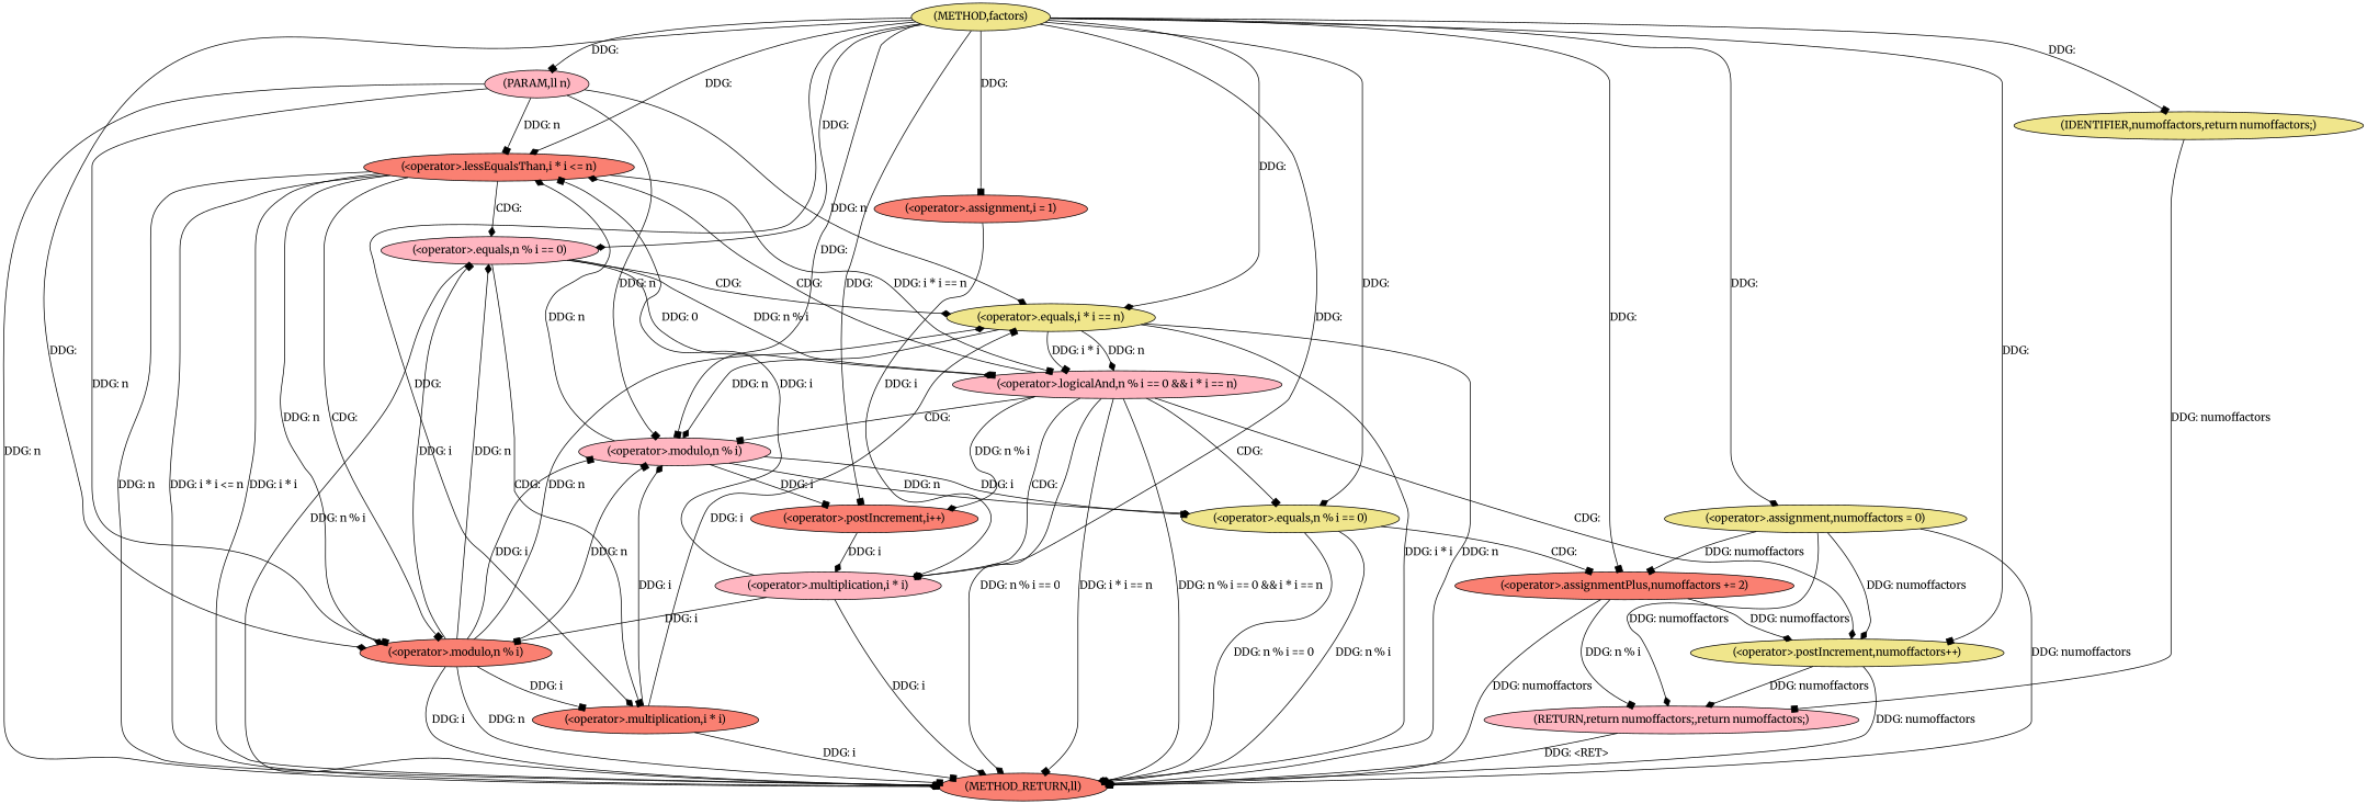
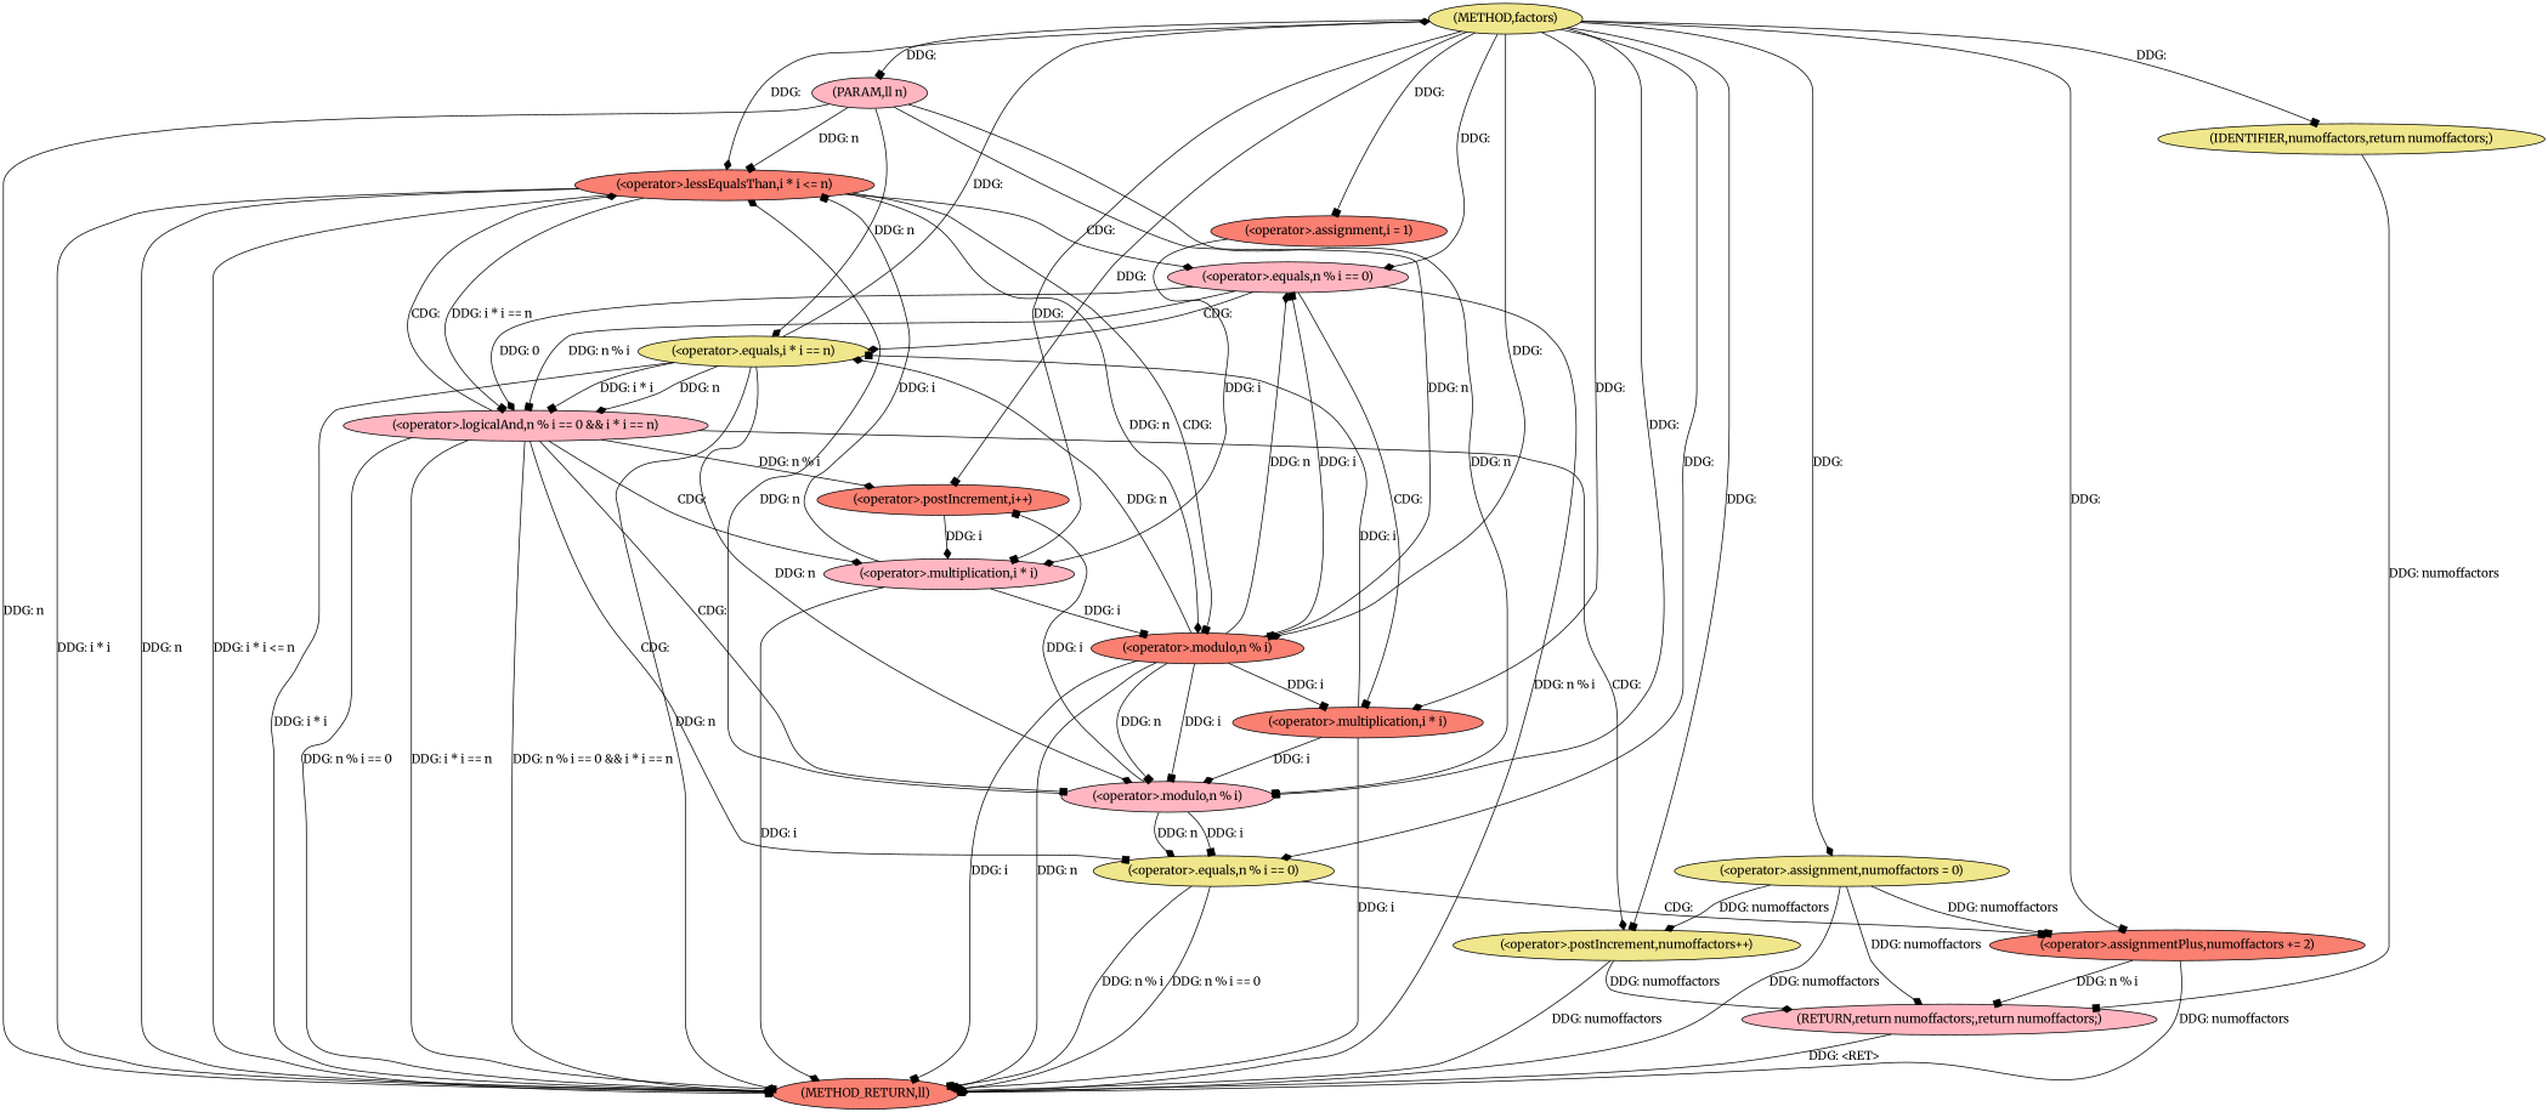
  digraph {
    fontname=Merriweather
    node [fillcolor=salmon fontname=Merriweather style=filled]
    edge [arrowhead=box fontname=Merriweather]
    n1 [fillcolor=khaki label="(METHOD,factors)"]
    n2 [fillcolor=lightpink label="(PARAM,ll n)"]
    n3 [fillcolor=khaki label="(<operator>.assignment,numoffactors = 0)"]
    n4 [label="(<operator>.assignment,i = 1)"]
    n5 [label="(<operator>.lessEqualsThan,i * i <= n)"]
    n6 [label="(<operator>.postIncrement,i++)"]
    n7 [fillcolor=khaki label="(IDENTIFIER,numoffactors,return numoffactors;)"]
    n8 [fillcolor=lightpink label="(<operator>.multiplication,i * i)"]
    n9 [fillcolor=khaki label="(<operator>.postIncrement,numoffactors++)"]
    n10 [fillcolor=lightpink label="(<operator>.equals,n % i == 0)"]
    n11 [fillcolor=khaki label="(<operator>.equals,i * i == n)"]
    n12 [fillcolor=khaki label="(<operator>.equals,n % i == 0)"]
    n13 [label="(<operator>.modulo,n % i)"]
    n14 [label="(<operator>.multiplication,i * i)"]
    n15 [label="(<operator>.assignmentPlus,numoffactors += 2)"]
    n16 [fillcolor=lightpink label="(<operator>.modulo,n % i)"]
    n17 [label="(METHOD_RETURN,ll)"]
    n18 [fillcolor=lightpink label="(RETURN,return numoffactors;,return numoffactors;)"]
    n19 [fillcolor=lightpink label="(<operator>.logicalAnd,n % i == 0 && i * i == n)"]
    n1 -> n2 [label="DDG: "]
    n1 -> n3 [arrowhead=diamond label="DDG: "]
    n1 -> n4 [label="DDG: "]
    n1 -> n5 [arrowhead=diamond label="DDG: "]
    n1 -> n6 [label="DDG: "]
    n1 -> n7 [label="DDG: "]
    n1 -> n8 [label="DDG: "]
    n1 -> n9 [label="DDG: "]
    n1 -> n10 [arrowhead=diamond label="DDG: "]
-   n1 -> n11 [arrowhead=diamond label="DDG: "]
+   n11 -> n1 [arrowhead=diamond label="DDG: "]
    n1 -> n12 [arrowhead=diamond label="DDG: "]
    n1 -> n13 [arrowhead=diamond label="DDG: "]
    n1 -> n14 [arrowhead=diamond label="DDG: "]
    n1 -> n15 [label="DDG: "]
    n1 -> n16 [label="DDG: "]
    n2 -> n5 [label="DDG: n"]
    n2 -> n11 [arrowhead=diamond label="DDG: n"]
    n2 -> n13 [label="DDG: n"]
    n2 -> n16 [label="DDG: n"]
    n2 -> n17 [arrowhead=diamond label="DDG: n"]
    n3 -> n9 [arrowhead=diamond label="DDG: numoffactors"]
    n3 -> n15 [label="DDG: numoffactors"]
    n3 -> n17 [label="DDG: numoffactors"]
    n3 -> n18 [arrowhead=diamond label="DDG: numoffactors"]
    n4 -> n8 [arrowhead=diamond label="DDG: i"]
    n5 -> n10 [arrowhead=diamond label="CDG: "]
    n5 -> n13 [arrowhead=diamond label="DDG: n"]
    n5 -> n13 [label="CDG: "]
    n5 -> n17 [label="DDG: i * i"]
    n5 -> n17 [label="DDG: n"]
    n5 -> n17 [label="DDG: i * i <= n"]
    n5 -> n19 [label="DDG: i * i == n"]
    n6 -> n8 [arrowhead=diamond label="DDG: i"]
    n7 -> n18 [label="DDG: numoffactors"]
    n8 -> n5 [label="DDG: i"]
    n8 -> n13 [label="DDG: i"]
    n8 -> n17 [arrowhead=diamond label="DDG: i"]
    n9 -> n17 [label="DDG: numoffactors"]
    n9 -> n18 [arrowhead=diamond label="DDG: numoffactors"]
    n10 -> n11 [arrowhead=diamond label="CDG: "]
    n10 -> n14 [label="CDG: "]
    n10 -> n17 [arrowhead=diamond label="DDG: n % i"]
    n10 -> n19 [label="DDG: n % i"]
    n10 -> n19 [arrowhead=diamond label="DDG: 0"]
    n11 -> n16 [arrowhead=diamond label="DDG: n"]
    n11 -> n17 [arrowhead=diamond label="DDG: i * i"]
    n11 -> n17 [arrowhead=diamond label="DDG: n"]
    n11 -> n19 [label="DDG: i * i"]
    n11 -> n19 [arrowhead=diamond label="DDG: n"]
    n12 -> n15 [label="CDG: "]
    n12 -> n17 [label="DDG: n % i"]
    n12 -> n17 [arrowhead=diamond label="DDG: n % i == 0"]
    n13 -> n10 [label="DDG: i"]
    n13 -> n10 [arrowhead=diamond label="DDG: n"]
    n13 -> n11 [arrowhead=diamond label="DDG: n"]
    n13 -> n14 [label="DDG: i"]
    n13 -> n16 [label="DDG: n"]
    n13 -> n16 [label="DDG: i"]
    n13 -> n17 [label="DDG: n"]
    n13 -> n17 [label="DDG: i"]
    n14 -> n11 [label="DDG: i"]
    n14 -> n16 [arrowhead=diamond label="DDG: i"]
    n14 -> n17 [label="DDG: i"]
-   n15 -> n9 [arrowhead=diamond label="DDG: numoffactors"]
    n15 -> n17 [label="DDG: numoffactors"]
    n15 -> n18 [label="DDG: n % i"]
    n16 -> n5 [arrowhead=diamond label="DDG: n"]
    n16 -> n6 [label="DDG: i"]
    n16 -> n12 [label="DDG: i"]
    n16 -> n12 [arrowhead=diamond label="DDG: n"]
    n18 -> n17 [arrowhead=diamond label="DDG: <RET>"]
    n19 -> n5 [arrowhead=diamond label="CDG: "]
    n19 -> n6 [arrowhead=diamond label="DDG: n % i"]
    n19 -> n8 [arrowhead=diamond label="CDG: "]
    n19 -> n9 [arrowhead=diamond label="CDG: "]
    n19 -> n12 [label="CDG: "]
    n19 -> n16 [label="CDG: "]
    n19 -> n17 [arrowhead=diamond label="DDG: n % i == 0"]
    n19 -> n17 [label="DDG: i * i == n"]
    n19 -> n17 [label="DDG: n % i == 0 && i * i == n"]
  }
